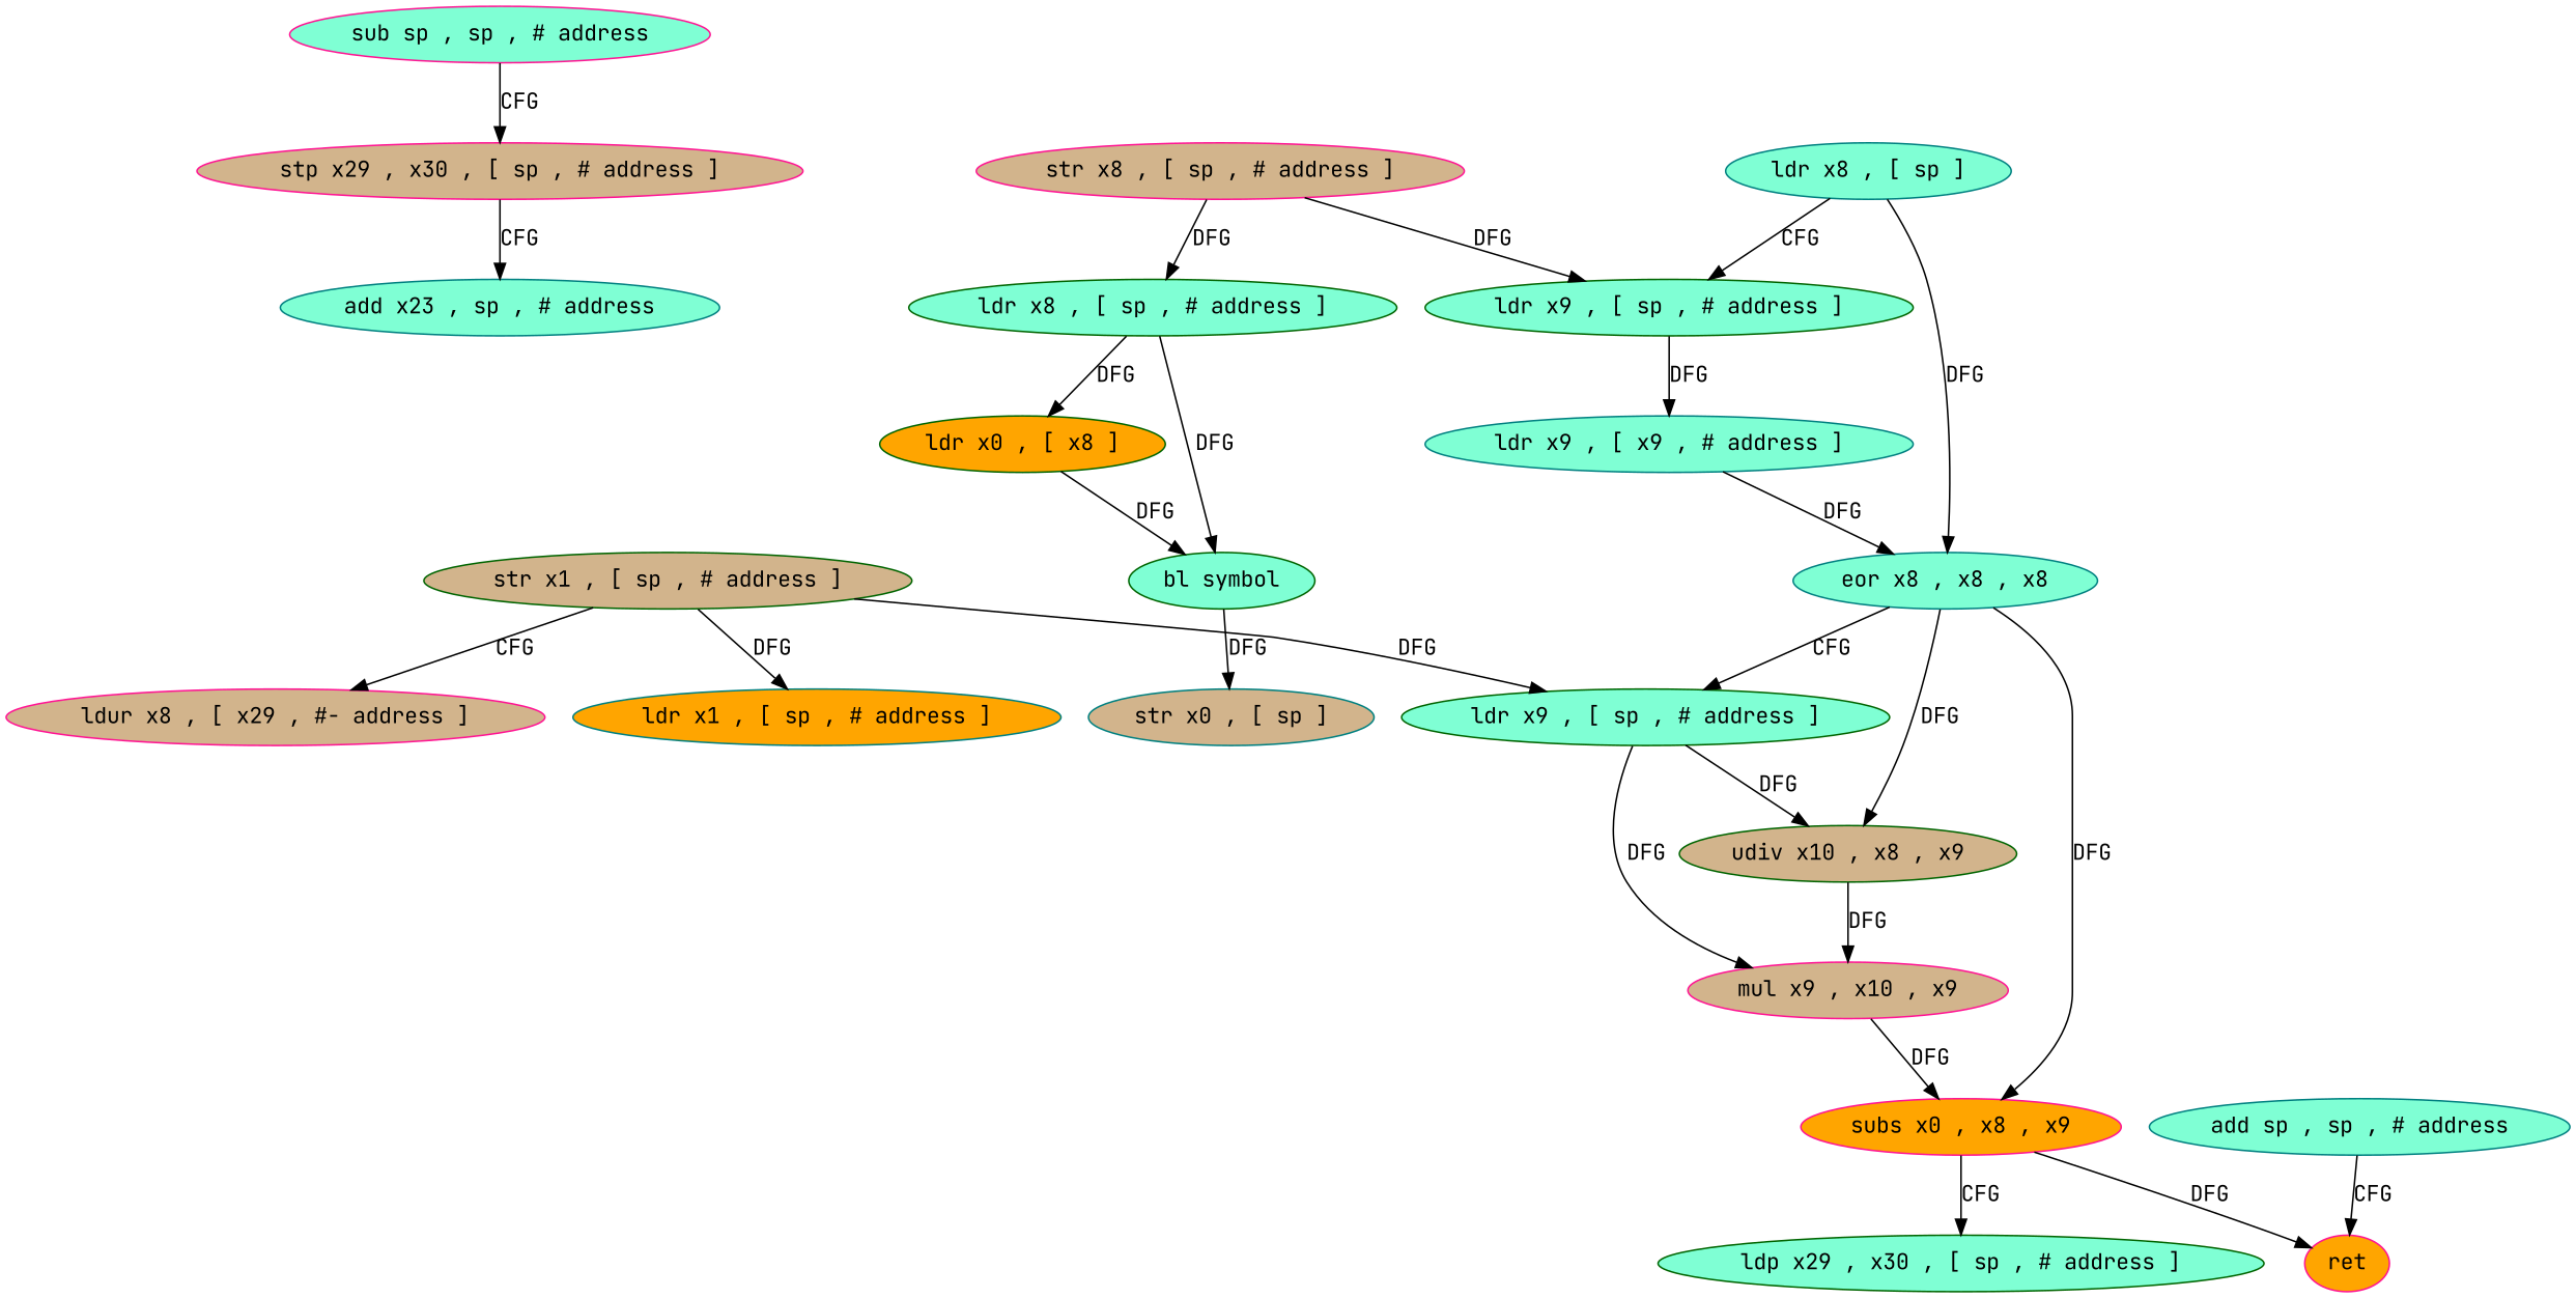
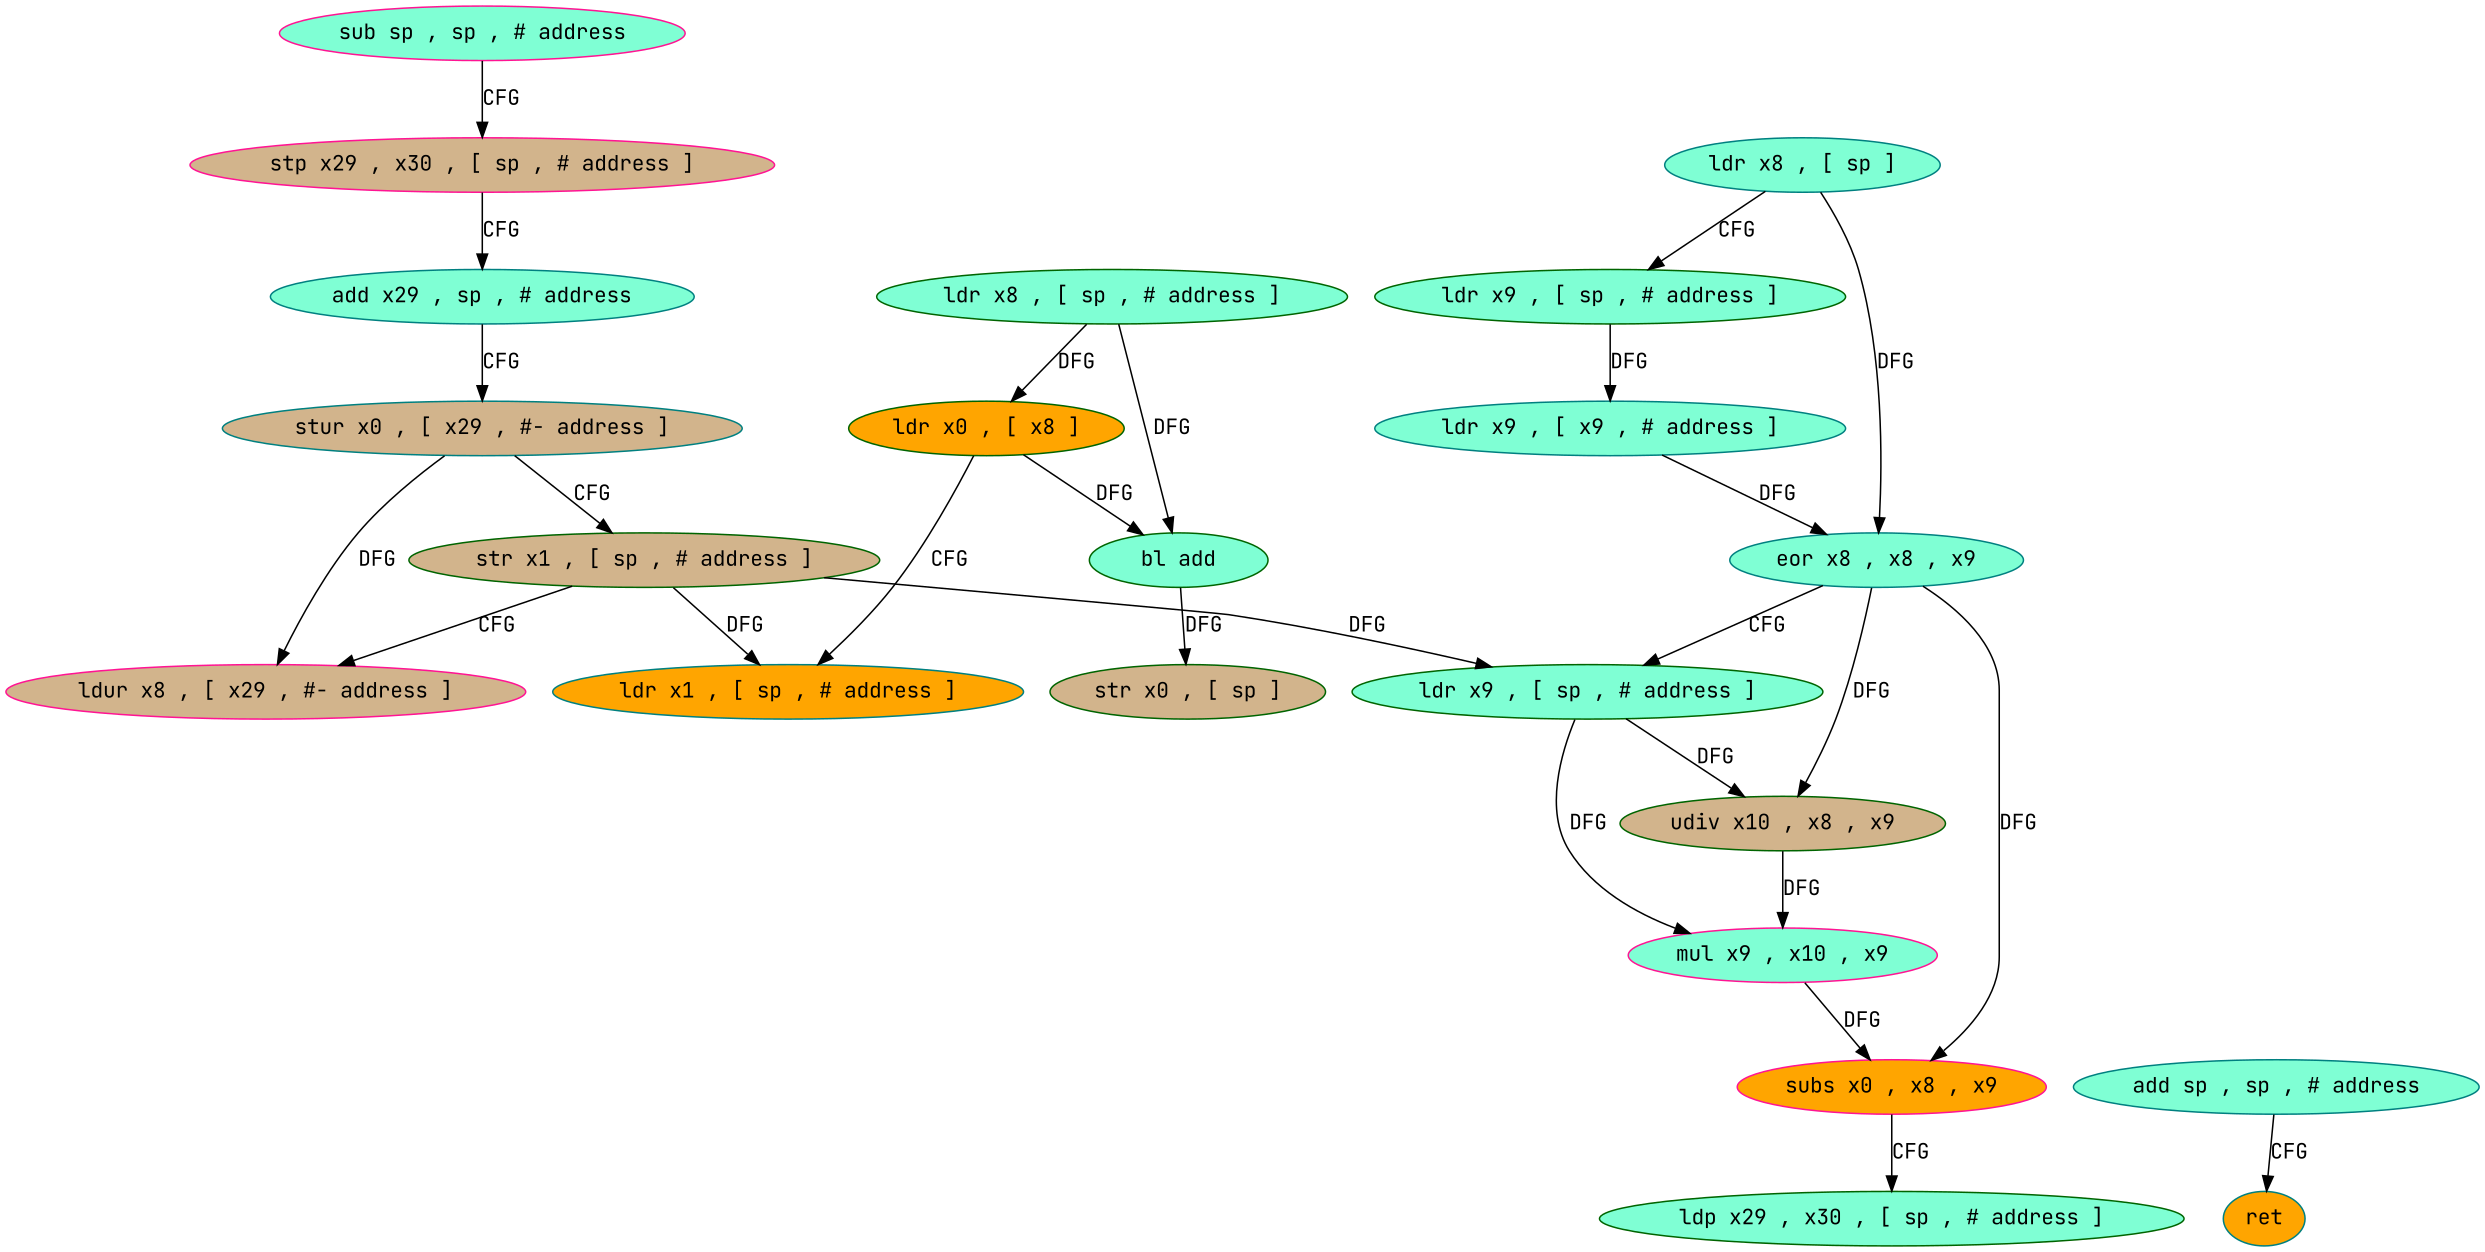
  digraph {
    fontname="JetBrains Mono"
    node [color=darkgreen fillcolor=aquamarine fontname="JetBrains Mono" style=filled]
    edge [fontname="JetBrains Mono"]
    n1 [color=deeppink label="sub sp , sp , # address"]
    n2 [color=deeppink fillcolor=tan label="stp x29 , x30 , [ sp , # address ]"]
-   n3 [color=teal label="add x23 , sp , # address"]
+   n3 [color=teal label="add x29 , sp , # address"]
+   n4 [color=teal fillcolor=tan label="stur x0 , [ x29 , #- address ]"]
    n5 [fillcolor=tan label="str x1 , [ sp , # address ]"]
    n6 [color=deeppink fillcolor=tan label="ldur x8 , [ x29 , #- address ]"]
    n7 [color=teal fillcolor=orange label="ldr x1 , [ sp , # address ]"]
    n8 [label="ldr x9 , [ sp , # address ]"]
    n9 [fillcolor=tan label="udiv x10 , x8 , x9"]
-   n10 [color=deeppink fillcolor=tan label="mul x9 , x10 , x9"]
-   n11 [color=deeppink fillcolor=tan label="str x8 , [ sp , # address ]"]
+   n10 [color=deeppink label="mul x9 , x10 , x9"]
    n12 [label="ldr x8 , [ sp , # address ]"]
    n13 [label="ldr x9 , [ sp , # address ]"]
    n14 [fillcolor=orange label="ldr x0 , [ x8 ]"]
-   n15 [label="bl symbol"]
+   n15 [label="bl add"]
    n16 [color=teal label="ldr x9 , [ x9 , # address ]"]
-   n17 [color=teal fillcolor=tan label="str x0 , [ sp ]"]
+   n17 [fillcolor=tan label="str x0 , [ sp ]"]
    n18 [color=teal label="ldr x8 , [ sp ]"]
-   n19 [color=teal label="eor x8 , x8 , x8"]
+   n19 [color=teal label="eor x8 , x8 , x9"]
    n20 [color=deeppink fillcolor=orange label="subs x0 , x8 , x9"]
    n21 [label="ldp x29 , x30 , [ sp , # address ]"]
-   n22 [color=deeppink fillcolor=orange label=ret]
+   n22 [color=teal fillcolor=orange label=ret]
    n23 [color=teal label="add sp , sp , # address"]
    n1 -> n2 [label=CFG]
    n2 -> n3 [label=CFG]
+   n3 -> n4 [label=CFG]
+   n4 -> n5 [label=CFG]
+   n4 -> n6 [label=DFG]
    n5 -> n6 [label=CFG]
    n5 -> n7 [label=DFG]
    n5 -> n8 [label=DFG]
    n8 -> n9 [label=DFG]
    n8 -> n10 [label=DFG]
    n9 -> n10 [label=DFG]
    n10 -> n20 [label=DFG]
-   n11 -> n12 [label=DFG]
-   n11 -> n13 [label=DFG]
    n12 -> n14 [label=DFG]
    n12 -> n15 [label=DFG]
    n13 -> n16 [label=DFG]
+   n14 -> n7 [label=CFG]
    n14 -> n15 [label=DFG]
    n15 -> n17 [label=DFG]
    n16 -> n19 [label=DFG]
    n18 -> n13 [label=CFG]
    n18 -> n19 [label=DFG]
    n19 -> n8 [label=CFG]
    n19 -> n9 [label=DFG]
    n19 -> n20 [label=DFG]
    n20 -> n21 [label=CFG]
-   n20 -> n22 [label=DFG]
    n23 -> n22 [label=CFG]
  }
